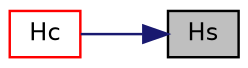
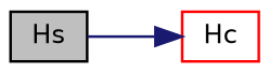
  digraph {
    rankdir=LR
    node [fontname=Helvetica fontsize=10 shape=record]
    n1 [color=black fillcolor=grey75 fontcolor=black height=0.2 label=Hs style=filled width=0.4]
    n2 [color=red height=0.2 label=Hc width=0.4]
-   n2 -> n1 [color=midnightblue fontname=Helvetica fontsize=10 labelfontname=Helvetica labelfontsize=10 style=solid]
+   n1 -> n2 [color=midnightblue fontname=Helvetica fontsize=10 labelfontname=Helvetica labelfontsize=10 style=solid]
  }
